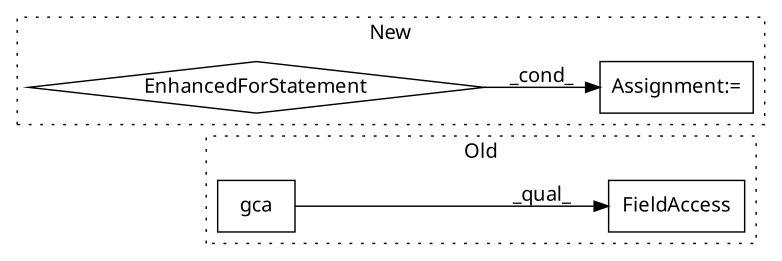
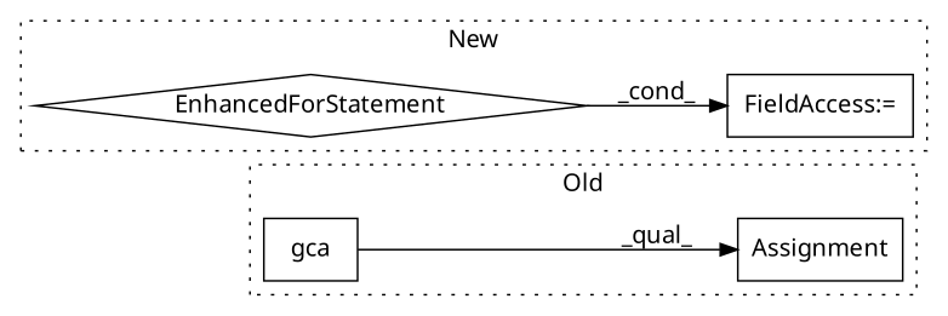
  digraph {
    fontname="Noto Sans"
    rankdir=LR
    node [fontname="Noto Sans" l="65,2" s="12094,12196" shape=box]
    edge [fontname="Noto Sans"]
    n1 [a=32 l=5 label=gca s=13783]
-   n2 [a=22 l=29 label=FieldAccess s=13765]
+   n2 [a=22 l=29 label=Assignment s=13765]
    n3 [a=70 label=EnhancedForStatement shape=diamond]
-   n4 [a=7 label="Assignment:="]
+   n4 [a=7 label="FieldAccess:="]
    subgraph cluster_1 {
      label=Old
      style=dotted
      n1
      n2
    }
    subgraph cluster_2 {
      label=New
      style=dotted
      n3
      n4
    }
    n1 -> n2 [label=_qual_]
    n3 -> n4 [label=_cond_]
  }
